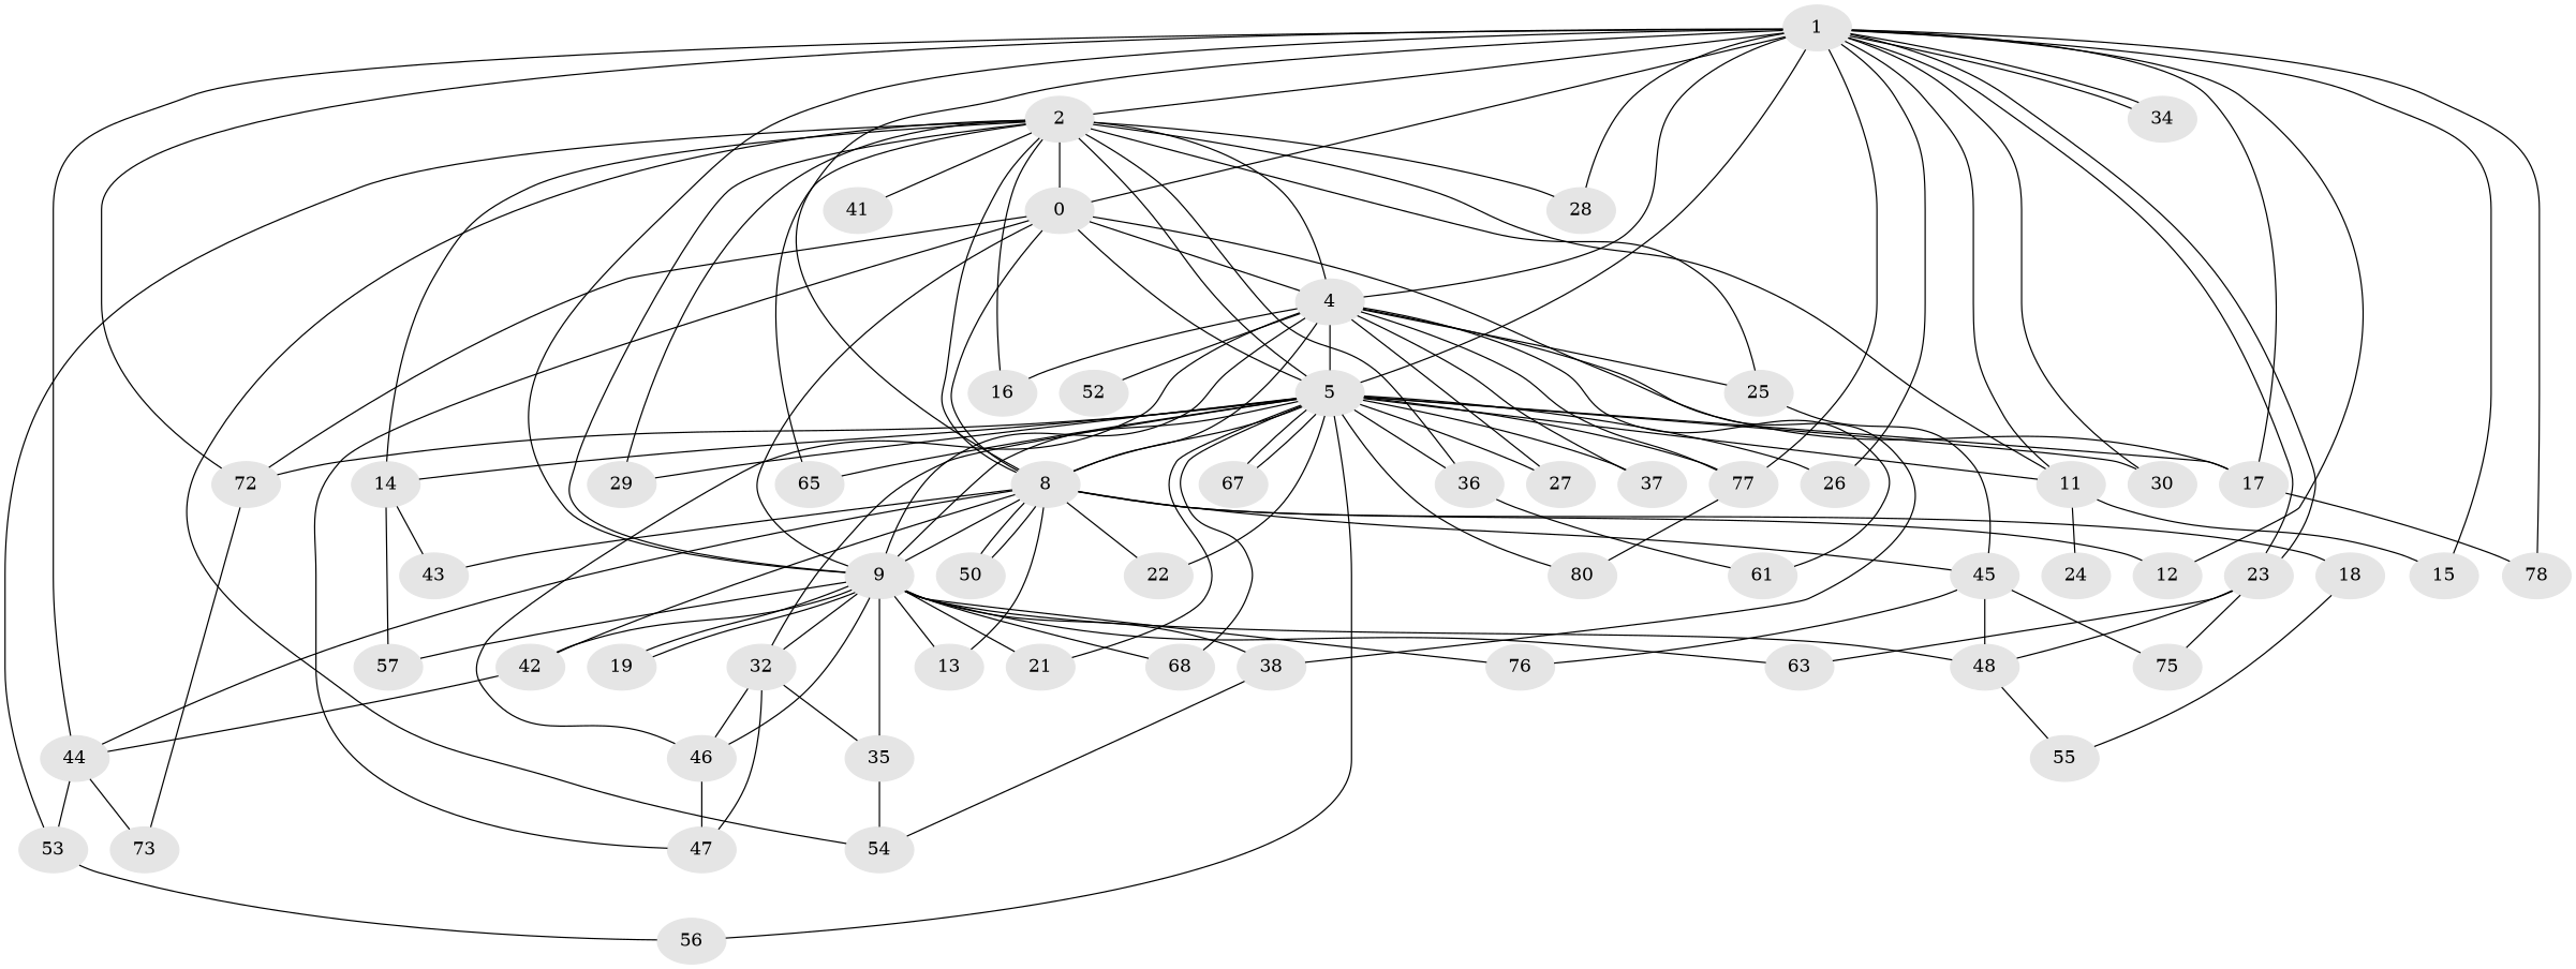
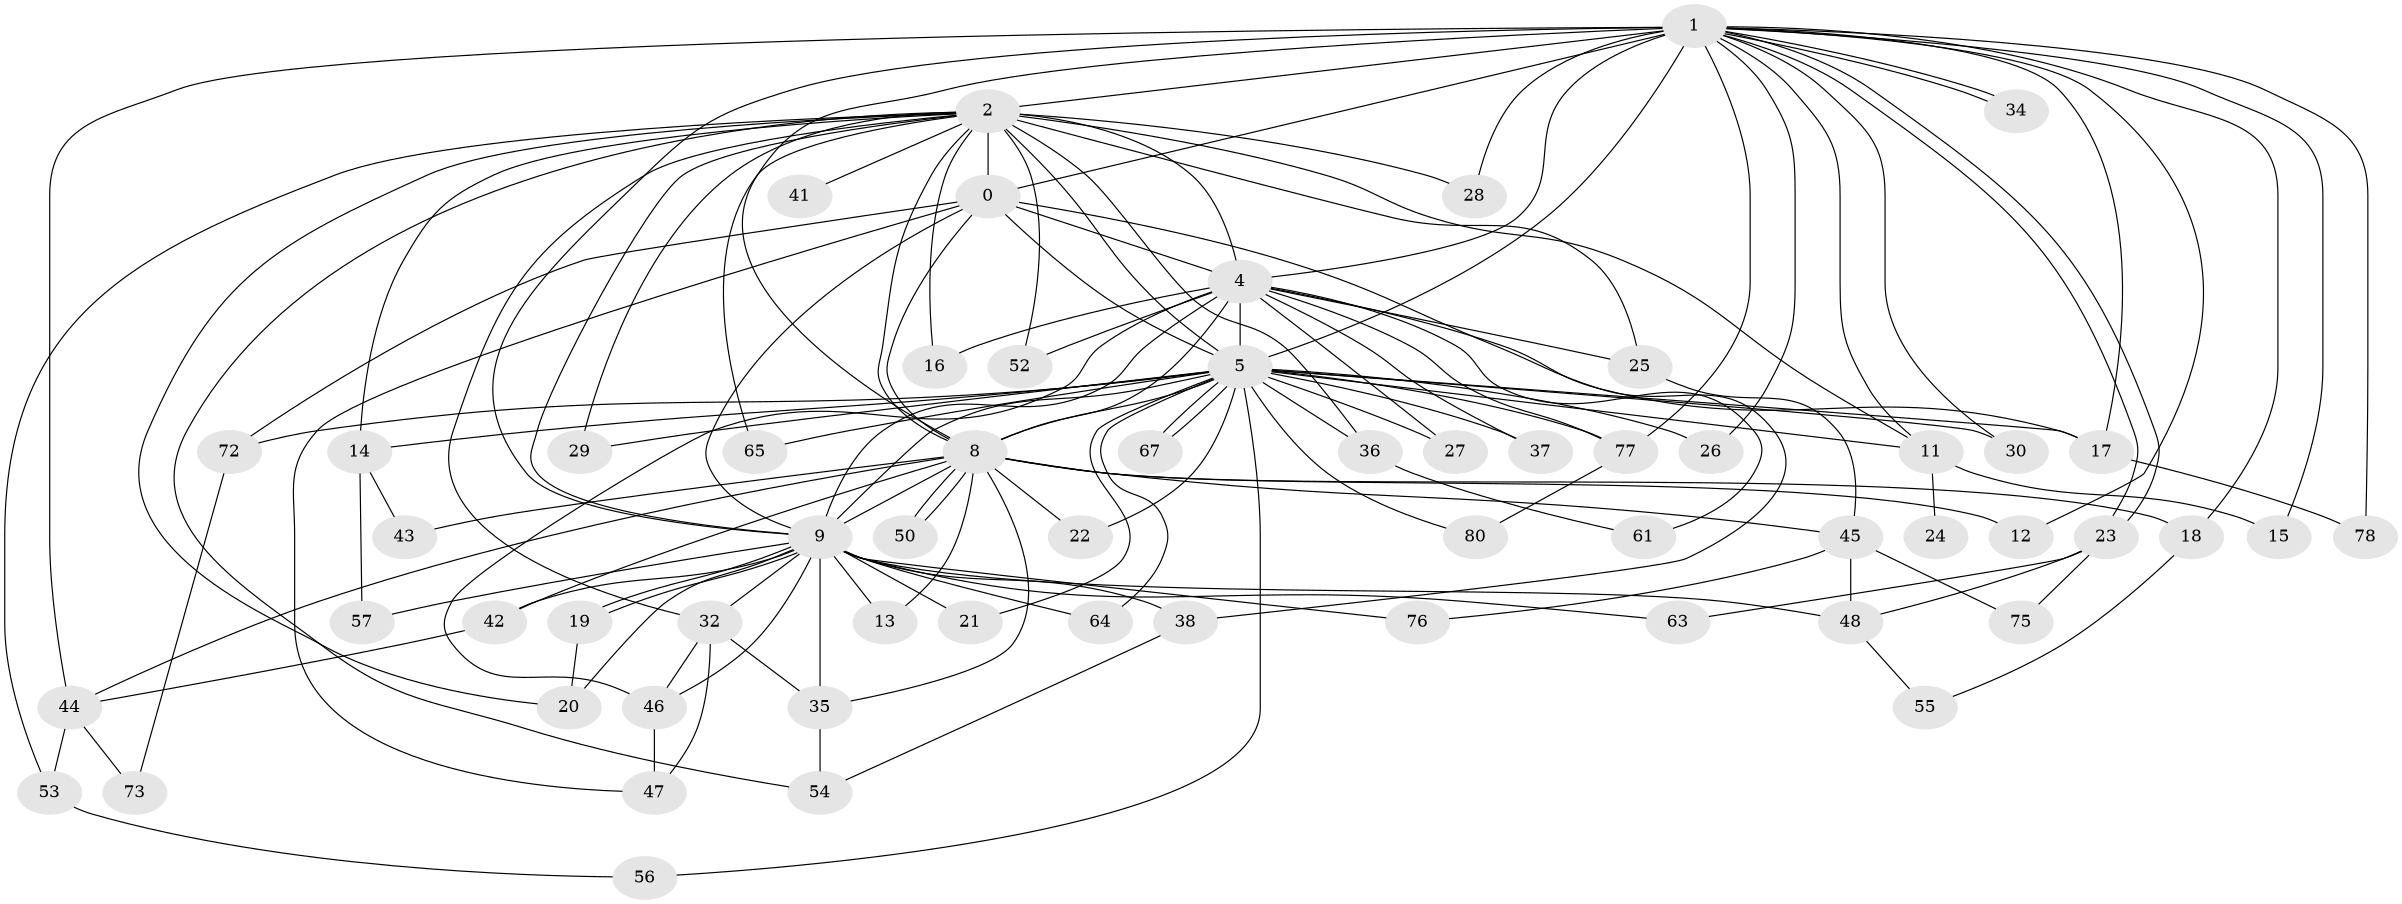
  graph {
    node [color=gray90 style=filled]
    1 [super="+60"]
    2 [super="+10"]
    n3 [label=0 super="+33"]
    4 [super="+7"]
    5 [super="+6"]
    8 [super="+39"]
    9 [super="+31"]
    11 [super="+58"]
    12
    15
    18
    23 [super="+49"]
    26
    28
    30
    34
    44 [super="+51"]
    77
    78
    17 [super="+40"]
    14
    16 [super="+62"]
+   20
    25
    29
    32 [super="+59"]
    36
    41
    52
    53
    54 [super="+68"]
    65
    38
    47
    72
    27
    37
    46 [super="+81"]
    61
    21
    22
    56 [super="+69"]
-   64 [label=68]
+   64
    67
    80
    45 [super="+74"]
    43
    13
    35 [super="+79"]
    42
    50
    19 [super="+66"]
    48 [super="+70"]
    57
    63
    76
    24
    55
    75
    73
    1 -- 2 [weight=2]
    1 -- n3
    1 -- 4 [weight=2]
    1 -- 5 [weight=2]
    1 -- 8
    1 -- 9 [weight=2]
    1 -- 11
    1 -- 12
    1 -- 15
-   1 -- 72
+   1 -- 18
    1 -- 23
    1 -- 23
    1 -- 26
    1 -- 28
    1 -- 30
    1 -- 34
    1 -- 34
    1 -- 44
    1 -- 77
    1 -- 78
    1 -- 17
    2 -- n3 [weight=2]
    2 -- 4 [weight=4]
    2 -- 5 [weight=4]
    2 -- 8 [weight=2]
    2 -- 9 [weight=2]
    2 -- 11
    2 -- 28
    2 -- 14
    2 -- 16 [weight=2]
+   2 -- 20
    2 -- 25
    2 -- 29
-   5 -- 32
+   2 -- 32
    2 -- 36
    2 -- 41
+   2 -- 52
    2 -- 53
    2 -- 54
    2 -- 65
    n3 -- 4 [weight=2]
    n3 -- 5 [weight=3]
    n3 -- 8
    n3 -- 9
    n3 -- 38
    n3 -- 47
    n3 -- 72
    4 -- 5 [weight=4]
    4 -- 8 [weight=3]
    4 -- 9 [weight=2]
    4 -- 77
    4 -- 17
    4 -- 16
    4 -- 25
    4 -- 52
    4 -- 27
    4 -- 37
    4 -- 46
    4 -- 61
    5 -- 8 [weight=2]
    5 -- 9 [weight=2]
    5 -- 11
    5 -- 26
    5 -- 30
    5 -- 77
    5 -- 17
    5 -- 14
    5 -- 29
    5 -- 36
    5 -- 65
    5 -- 72
    5 -- 27
    5 -- 37
    5 -- 21
    5 -- 22
    5 -- 56
    5 -- 64
    5 -- 67
    5 -- 67
    5 -- 80
    8 -- 9
    8 -- 12
    8 -- 18
    8 -- 44
    8 -- 22
    8 -- 45
    8 -- 43
    8 -- 13
+   8 -- 35
    8 -- 42
    8 -- 50
    8 -- 50
+   9 -- 20
    9 -- 32
    9 -- 38
    9 -- 46
    9 -- 21 [weight=2]
    9 -- 64
    9 -- 13
    9 -- 35
    9 -- 42
    9 -- 19
    9 -- 19
    9 -- 48 [weight=2]
    9 -- 57
    9 -- 63
    9 -- 76
    11 -- 15
    11 -- 24
    18 -- 55
    23 -- 48
    23 -- 63
    23 -- 75
    44 -- 53
    44 -- 73
    77 -- 80
    17 -- 78
    14 -- 43
    14 -- 57
    25 -- 45
    32 -- 47
    32 -- 46
    32 -- 35
    36 -- 61
    53 -- 56
    38 -- 54
    72 -- 73
    46 -- 47
    45 -- 48
    45 -- 76
    45 -- 75
    35 -- 54
    42 -- 44
+   19 -- 20
    48 -- 55
  }
